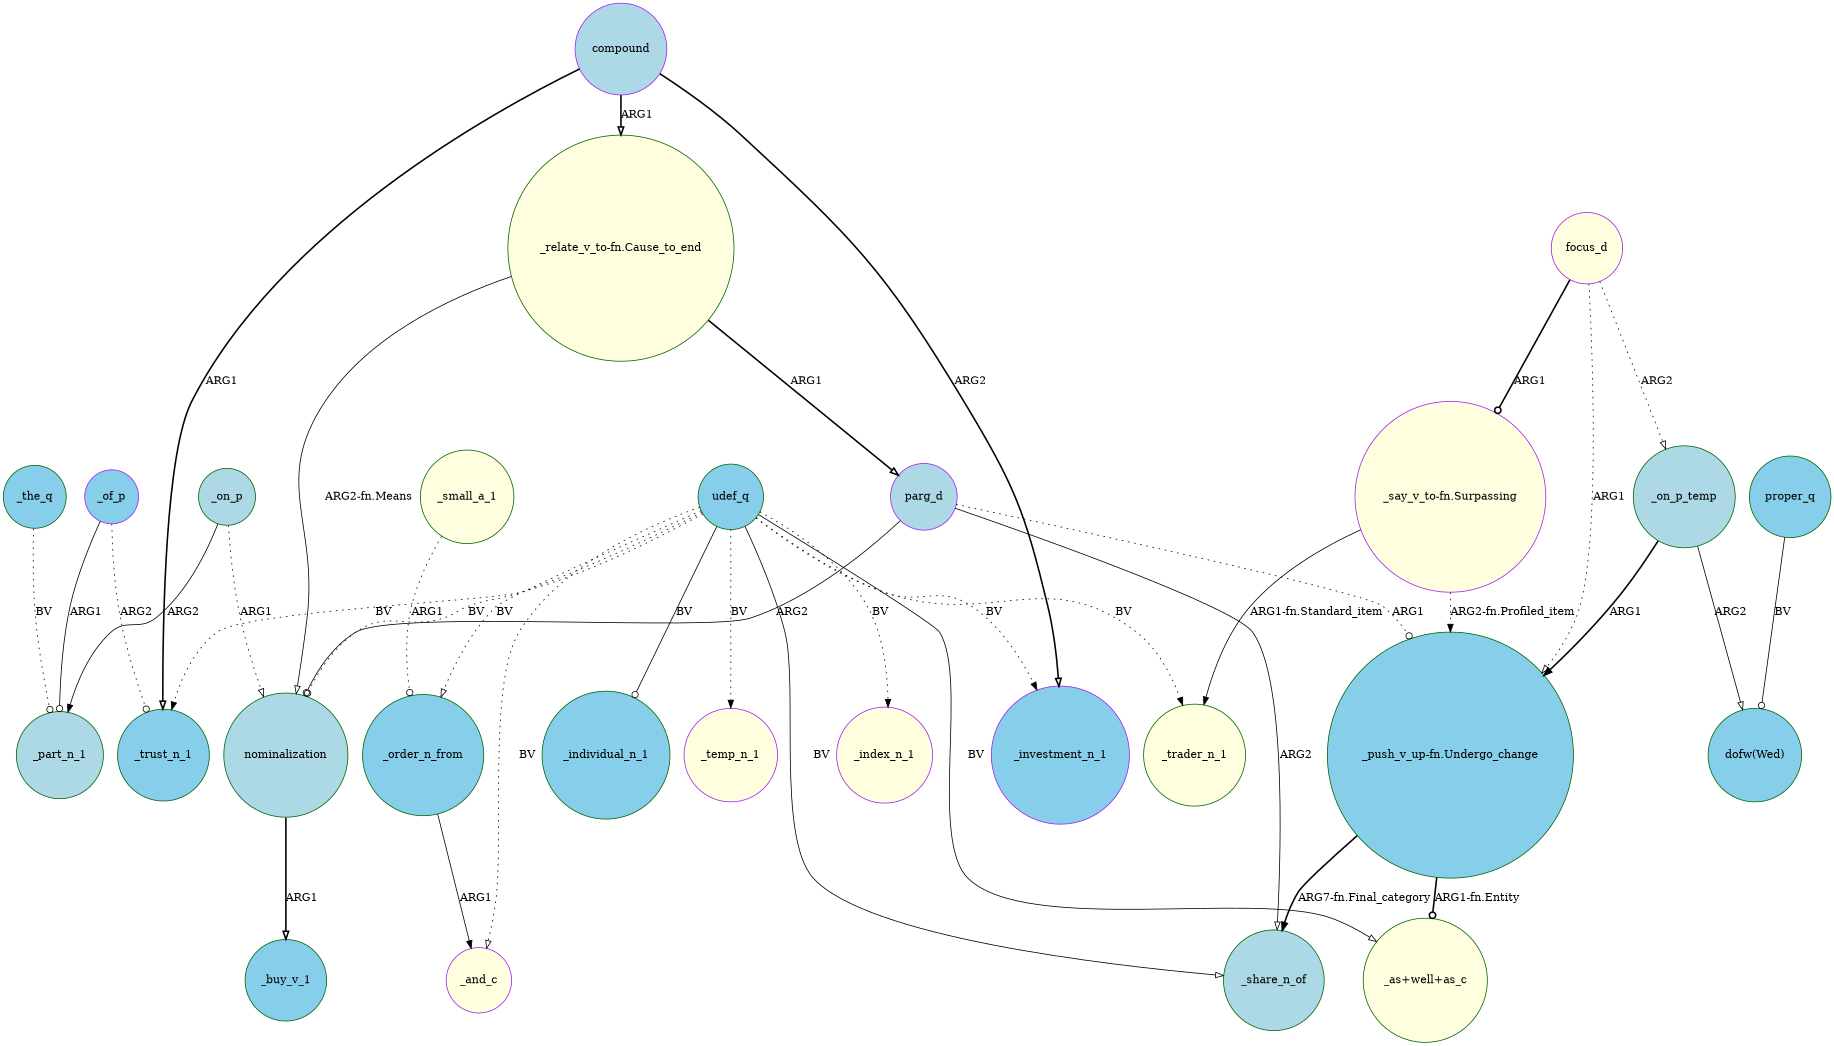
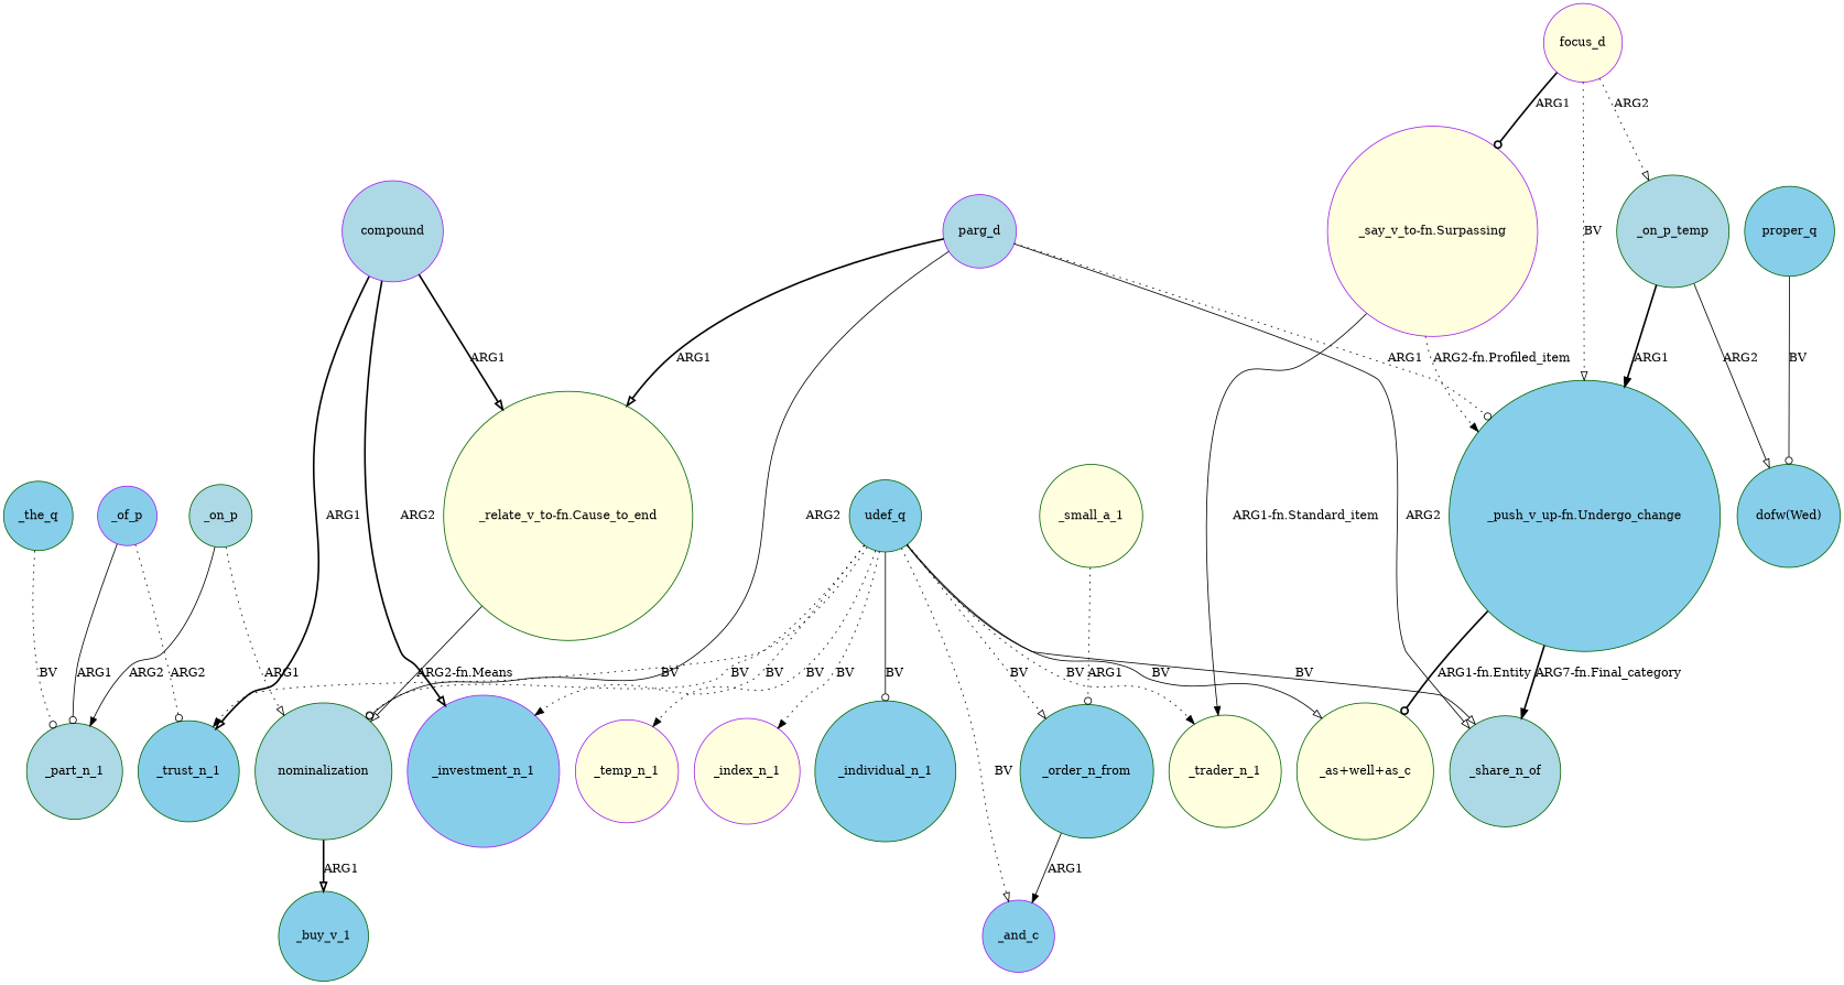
  digraph {
    node [color=darkgreen fillcolor=skyblue shape=circle style=filled]
    edge [arrowhead=onormal style=dotted]
    nominalization [fillcolor=lightblue]
    _buy_v_1
    _on_p [fillcolor=lightblue]
    _part_n_1 [fillcolor=lightblue]
    focus_d [color=purple fillcolor=lightyellow]
    _on_p_temp [fillcolor=lightblue]
    "_say_v_to-fn.Surpassing" [color=purple fillcolor=lightyellow]
    "_push_v_up-fn.Undergo_change"
    "dofw(Wed)"
    _trader_n_1 [fillcolor=lightyellow]
    "_as+well+as_c" [fillcolor=lightyellow]
    _share_n_of [fillcolor=lightblue]
    "_relate_v_to-fn.Cause_to_end" [fillcolor=lightyellow]
    compound [color=purple fillcolor=lightblue]
    _investment_n_1 [color=purple]
    _trust_n_1
    _index_n_1 [color=purple fillcolor=lightyellow]
    udef_q
-   _and_c [color=purple fillcolor=lightyellow]
+   _and_c [color=purple]
    _individual_n_1
    _order_n_from
    n22 [color=purple fillcolor=lightyellow label=_temp_n_1]
    _of_p [color=purple]
    parg_d [color=purple fillcolor=lightblue]
    proper_q
    _the_q
    _small_a_1 [fillcolor=lightyellow]
    nominalization -> _buy_v_1 [label=ARG1 style=bold]
    _on_p -> nominalization [label=ARG1]
    _on_p -> _part_n_1 [arrowhead=normal label=ARG2 style=solid]
    focus_d -> _on_p_temp [label=ARG2]
    focus_d -> "_say_v_to-fn.Surpassing" [arrowhead=odot label=ARG1 style=bold]
-   focus_d -> "_push_v_up-fn.Undergo_change" [label=ARG1]
+   focus_d -> "_push_v_up-fn.Undergo_change" [label=BV]
    _on_p_temp -> "_push_v_up-fn.Undergo_change" [arrowhead=normal label=ARG1 style=bold]
    _on_p_temp -> "dofw(Wed)" [label=ARG2 style=solid]
    "_say_v_to-fn.Surpassing" -> "_push_v_up-fn.Undergo_change" [arrowhead=normal label="ARG2-fn.Profiled_item"]
    "_say_v_to-fn.Surpassing" -> _trader_n_1 [arrowhead=normal label="ARG1-fn.Standard_item" style=solid]
    "_push_v_up-fn.Undergo_change" -> "_as+well+as_c" [arrowhead=odot label="ARG1-fn.Entity" style=bold]
    "_push_v_up-fn.Undergo_change" -> _share_n_of [arrowhead=normal label="ARG7-fn.Final_category" style=bold]
    "_relate_v_to-fn.Cause_to_end" -> nominalization [label="ARG2-fn.Means" style=solid]
    compound -> "_relate_v_to-fn.Cause_to_end" [label=ARG1 style=bold]
    compound -> _investment_n_1 [label=ARG2 style=bold]
    compound -> _trust_n_1 [label=ARG1 style=bold]
    udef_q -> nominalization [arrowhead=odot label=BV]
    udef_q -> _trader_n_1 [arrowhead=normal label=BV]
    udef_q -> "_as+well+as_c" [label=BV style=solid]
    udef_q -> _share_n_of [label=BV style=solid]
    udef_q -> _investment_n_1 [arrowhead=normal label=BV]
    udef_q -> _trust_n_1 [arrowhead=normal label=BV]
    udef_q -> _index_n_1 [arrowhead=normal label=BV]
    udef_q -> _and_c [label=BV]
    udef_q -> _individual_n_1 [arrowhead=odot label=BV style=solid]
    udef_q -> _order_n_from [label=BV]
    udef_q -> n22 [arrowhead=normal label=BV]
    _order_n_from -> _and_c [arrowhead=normal label=ARG1 style=solid]
    _of_p -> _part_n_1 [arrowhead=odot label=ARG1 style=solid]
    _of_p -> _trust_n_1 [arrowhead=odot label=ARG2]
    parg_d -> nominalization [arrowhead=odot label=ARG2 style=solid]
    parg_d -> "_push_v_up-fn.Undergo_change" [arrowhead=odot label=ARG1]
    parg_d -> _share_n_of [label=ARG2 style=solid]
-   "_relate_v_to-fn.Cause_to_end" -> parg_d [label=ARG1 style=bold]
+   parg_d -> "_relate_v_to-fn.Cause_to_end" [label=ARG1 style=bold]
    proper_q -> "dofw(Wed)" [arrowhead=odot label=BV style=solid]
    _the_q -> _part_n_1 [arrowhead=odot label=BV]
    _small_a_1 -> _order_n_from [arrowhead=odot label=ARG1]
  }
